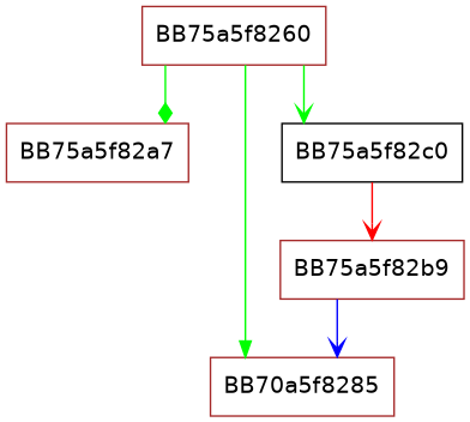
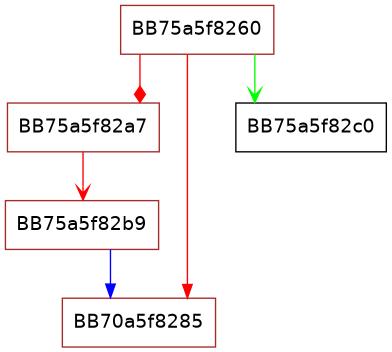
  digraph {
    fontname="DejaVu Sans"
    splines=ortho
    node [color=brown fontname="DejaVu Sans" shape=box]
    edge [arrowhead=normal color=green fontname="DejaVu Sans"]
    BB75a5f8260
    BB75a5f82a7
    n3 [label=BB70a5f8285]
    BB75a5f82c0 [color=black]
    BB75a5f82b9
-   BB75a5f8260 -> BB75a5f82a7 [arrowhead=diamond]
-   BB75a5f8260 -> n3
+   BB75a5f8260 -> BB75a5f82a7 [arrowhead=diamond color=red]
+   BB75a5f8260 -> n3 [color=red]
    BB75a5f8260 -> BB75a5f82c0 [arrowhead=vee]
-   BB75a5f82c0 -> BB75a5f82b9 [arrowhead=vee color=red]
-   BB75a5f82b9 -> n3 [arrowhead=vee color=blue]
+   BB75a5f82a7 -> BB75a5f82b9 [arrowhead=vee color=red]
+   BB75a5f82b9 -> n3 [color=blue]
  }
